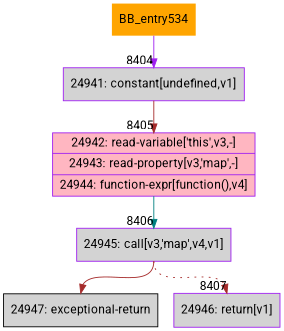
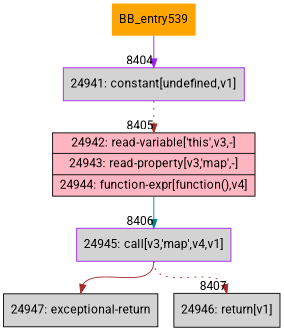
  digraph {
    fontname=Roboto
    rankdir=TD
    node [color=purple fillcolor=lightgrey fontname=Roboto shape=record style=filled]
    edge [color=brown fontname=Roboto headport=n style=solid tailport=s]
-   BB_entry539 [fillcolor=orange shape=none label=BB_entry534]
+   BB_entry539 [fillcolor=orange shape=none]
    n2 [label="{24941: constant[undefined,v1]}"]
-   n3 [fillcolor=lightpink label="{24942: read-variable['this',v3,-]|24943: read-property[v3,'map',-]|24944: function-expr[function(),v4]}"]
+   n3 [color=black fillcolor=lightpink label="{24942: read-variable['this',v3,-]|24943: read-property[v3,'map',-]|24944: function-expr[function(),v4]}"]
    n4 [label="{24945: call[v3,'map',v4,v1]}"]
    n5 [color=black label="{24947: exceptional-return}"]
-   n6 [label="{24946: return[v1]}"]
+   n6 [color=black label="{24946: return[v1]}"]
    BB_entry539 -> n2 [color=purple headlabel="    8404"]
-   n2 -> n3 [headlabel="      8405"]
+   n2 -> n3 [headlabel="      8405" style=dotted]
    n3 -> n4 [color=teal headlabel="      8406"]
    n4 -> n5
    n4 -> n6 [headlabel="      8407" style=dotted]
  }
